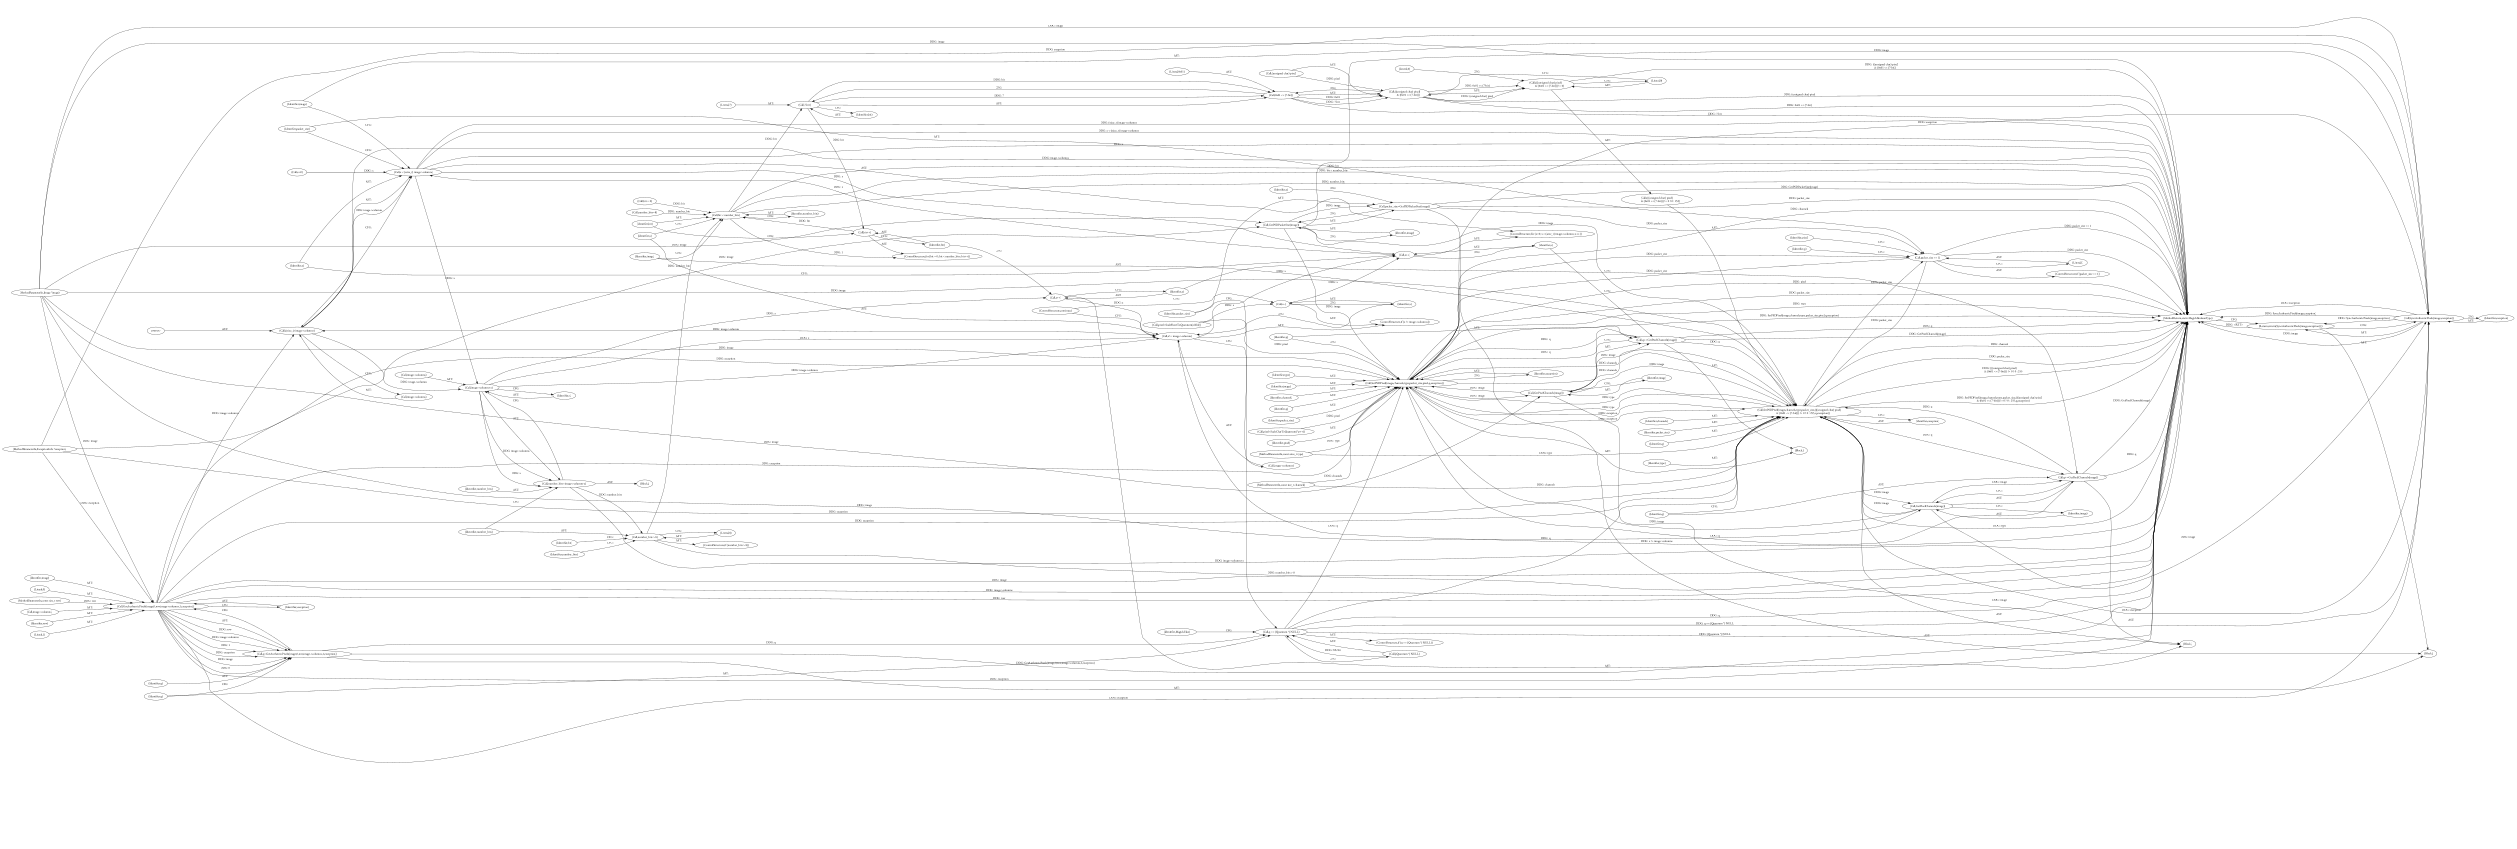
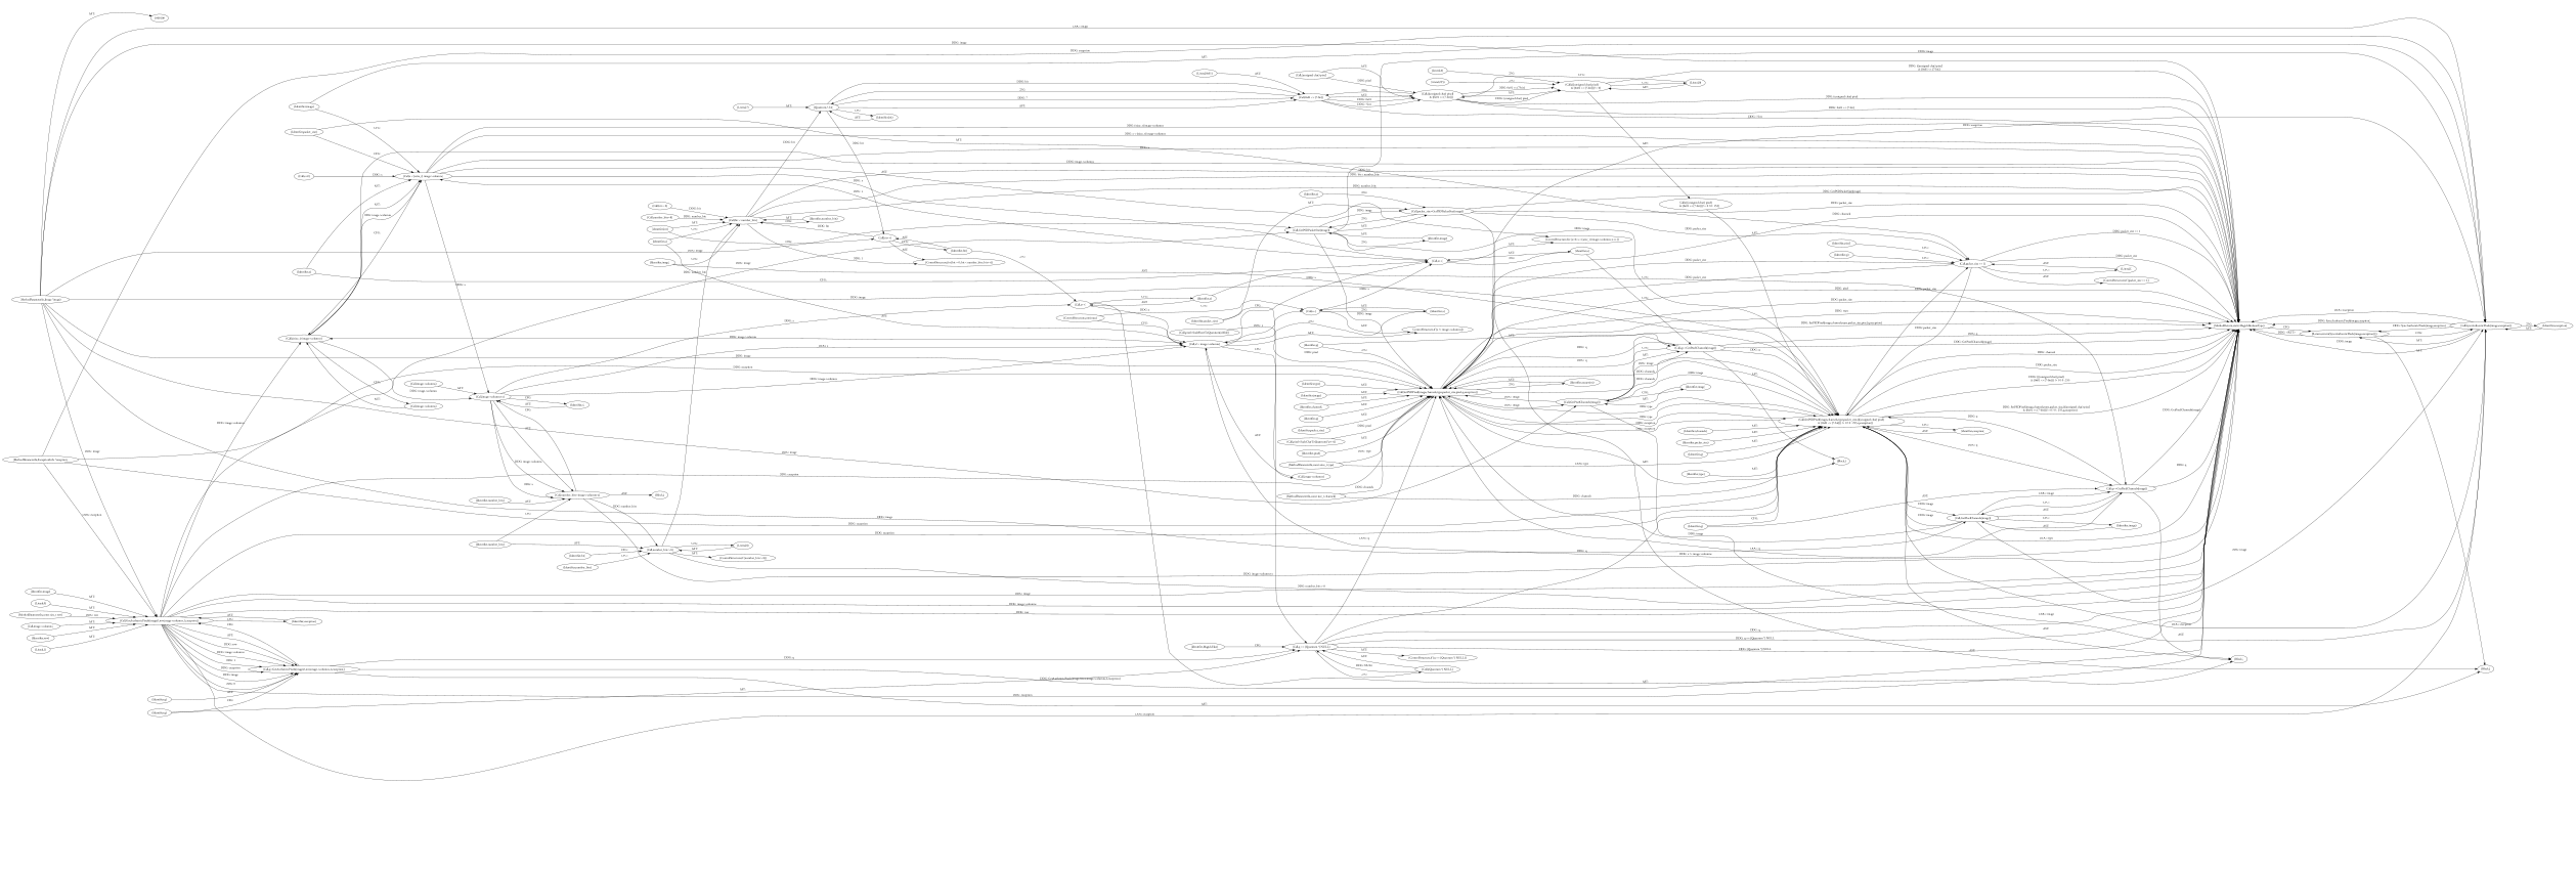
  digraph {
    fontname="EB Garamond"
    rankdir=LR
    node [fontname="EB Garamond"]
    edge [fontname="EB Garamond"]
    n1 [label="(MethodParameterIn,Image *image)"]
    n2 [label="(Call,GetAuthenticPixels(image,0,row,image->columns,1,exception))"]
    n3 [label="(Call,SetPSDPixel(image,channels,type,packet_size,pixel,q,exception))"]
    n4 [label="(Call,SetPSDPixel(image,channels,type,packet_size,(((unsigned char) pixel)\n            & (0x01 << (7-bit))) != 0 ? 0 : 255,q,exception))"]
    n5 [label="(Call,GetPixelChannels(image))"]
    n6 [label="(Call,SyncAuthenticPixels(image,exception))"]
    n7 [label="(Call,GetPixelChannels(image))"]
    n8 [label="(Call,GetPSDPacketSize(image))"]
    n9 [label="(MethodReturn,static MagickBooleanType)"]
+   1000100
    n11 [label="(Call,q=GetAuthenticPixels(image,0,row,image->columns,1,exception))"]
    n12 [label="(Call,(ssize_t) image->columns)"]
    n13 [label="(Identifier,exception)"]
    n14 [label="(Call,packet_size == 1)"]
    n15 [label="(Call,q+=GetPixelChannels(image))"]
    n16 [label="(Block,)"]
    n17 [label="(Identifier,exception)"]
    n18 [label="(Call,q+=GetPixelChannels(image))"]
    n19 [label="(Block,)"]
    n20 [label="(Identifier,exception)"]
    n21 [label="(Identifier,image)"]
    n22 [label="(Return,return(SyncAuthenticPixels(image,exception));)"]
    n23 [label="(Identifier,exception)"]
    n24 [label="(Identifier,image)"]
    n25 [label="(Call,packet_size=GetPSDPacketSize(image))"]
    n26 [label="(Identifier,image)"]
    n27 [label="(Call,q == (Quantum *) NULL)"]
    n28 [label="(Block,)"]
    n29 [label="(Call,x < (ssize_t) image->columns)"]
    n30 [label="(Call,image->columns-x)"]
    n31 [label="(Call,image->columns)"]
    n32 [label="(Call,(Quantum *) NULL)"]
    n33 [label="(ControlStructure,if (q == (Quantum *) NULL))"]
    n34 [label="(ControlStructure,if (packet_size == 1))"]
    n35 [label="(Literal,1)"]
    n36 [label="(Call,x++)"]
    n37 [label="(ControlStructure,for (x=0; x < (ssize_t) image->columns; x++))"]
    n38 [label="(Call,number_bits=image->columns-x)"]
    n39 [label="(Call,x++)"]
    n40 [label="(Call,x != image->columns)"]
    n41 [label="(Identifier,x)"]
    n42 [label="(Identifier,x)"]
    n43 [label="(Call,number_bits > 8)"]
    n44 [label="(Block,)"]
    n45 [label="(Identifier,x)"]
    n46 [label="(Call,x--)"]
    n47 [label="(Call,image->columns)"]
    n48 [label="(ControlStructure,if (x != image->columns))"]
    n49 [label="(Call,bit < number_bits)"]
    n50 [label="(ControlStructure,if (number_bits > 8))"]
    n51 [label="(Literal,8)"]
-   n52 [label="(Call,7-bit)"]
+   n52 [label="(Quantum,7-bit)"]
    n53 [label="(ControlStructure,for (bit = 0; bit < number_bits; bit++))"]
    n54 [label="(Identifier,number_bits)"]
    n55 [label="(Call,bit++)"]
    n56 [label="(Call,0x01 << (7-bit))"]
    n57 [label="(Identifier,bit)"]
    n58 [label="(Identifier,bit)"]
    n59 [label="(Call,((unsigned char) pixel)\n            & (0x01 << (7-bit)))"]
    n60 [label="(Call,(((unsigned char) pixel)\n            & (0x01 << (7-bit))) != 0)"]
    n61 [label="(Literal,0)"]
    n62 [label="(Call,(((unsigned char) pixel)\n            & (0x01 << (7-bit))) != 0 ? 0 : 255)"]
    n63 [label="(Identifier,x)"]
    n64 [label="(Identifier,x)"]
+   n65 [label="(Literal,255)"]
    n66 [label="(Identifier,q)"]
    n67 [label="(Identifier,channels)"]
    n68 [label="(Identifier,q)"]
    n69 [label="(Identifier,pixel)"]
    n70 [label="(Identifier,image)"]
    n71 [label="(Identifier,packet_size)"]
    n72 [label="(Call,pixel=ScaleCharToQuantum(*p++))"]
    n73 [label="(Identifier,image)"]
    n74 [label="(Call,bit = 0)"]
    n75 [label="(Identifier,number_bits)"]
    n76 [label="(Literal,0)"]
    n77 [label="(Identifier,q)"]
    n78 [label="(Identifier,bit)"]
    n79 [label="(Identifier,number_bits)"]
    n80 [label="(Identifier,pixel)"]
    n81 [label="(Identifier,channels)"]
    n82 [label="(Identifier,x)"]
    n83 [label="(Call,number_bits=8)"]
    n84 [label="(MethodParameterIn,const size_t row)"]
    n85 [label="(Call,pixel=ScaleShortToQuantum(nibble))"]
    n86 [label="(Identifier,packet_size)"]
    n87 [label="(Identifier,image)"]
    n88 [label="(Identifier,type)"]
    n89 [label="(Call,image->columns)"]
    n90 [label="(Literal,0)"]
    n91 [label="(Identifier,image)"]
    n92 [label="(Call,(unsigned char) pixel)"]
    n93 [label="(Identifier,number_bits)"]
    n94 [label="(Literal,0x01)"]
    n95 [label="(Identifier,packet_size)"]
    n96 [label="(Identifier,row)"]
    n97 [label="(Identifier,p)"]
    n98 [label="(MethodParameterIn,ExceptionInfo *exception)"]
    n99 [label="(Literal,7)"]
    n100 [label="(Identifier,q)"]
    n101 [label="(Identifier,bit)"]
    n102 [label="(Call,x=0)"]
    n103 [label="(Identifier,q)"]
    n104 [label="(Identifier,packet_size)"]
    n105 [label="(Call,image->columns)"]
    n106 [label="(Identifier,x)"]
    n107 [label="(Literal,1)"]
    n108 [label="(Identifier,q)"]
    n109 [label="(Identifier,MagickFalse)"]
    n110 [label="(Identifier,type)"]
    n111 [label="(ControlStructure,continue;)"]
    n112 [label="(MethodParameterIn,const ssize_t type)"]
    n113 [label="(MethodParameterIn,const size_t channels)"]
-   1000147
    n1 -> n2 [label="DDG: image"]
    n1 -> n3 [label="DDG: image"]
    n1 -> n4 [label="DDG: image"]
    n1 -> n5 [label="DDG: image"]
    n1 -> n6 [label="DDG: image"]
    n1 -> n7 [label="DDG: image"]
    n1 -> n8 [label="DDG: image"]
    n1 -> n9 [label="DDG: image"]
+   n1 -> 1000100 [label="AST: "]
    n2 -> n3 [label="DDG: exception"]
    n2 -> n4 [label="DDG: exception"]
    n2 -> n6 [label="DDG: exception"]
    n2 -> n8 [label="DDG: image"]
    n2 -> n9 [label="DDG: exception"]
    n2 -> n9 [label="DDG: image->columns"]
    n2 -> n9 [label="DDG: image"]
    n2 -> n9 [label="DDG: row"]
    n2 -> n11 [label="AST: "]
    n2 -> n11 [label="DDG: row"]
    n2 -> n11 [label="DDG: image->columns"]
    n2 -> n11 [label="DDG: 1"]
    n2 -> n11 [label="DDG: exception"]
    n2 -> n11 [label="DDG: image"]
    n2 -> n11 [label="DDG: 0"]
    n2 -> n12 [label="DDG: image->columns"]
    n2 -> n13 [label="CFG: "]
    n3 -> n4 [label="DDG: channels"]
    n3 -> n4 [label="DDG: type"]
    n3 -> n4 [label="DDG: exception"]
    n3 -> n6 [label="DDG: exception"]
    n3 -> n7 [label="DDG: image"]
    n3 -> n9 [label="DDG: type"]
    n3 -> n9 [label="DDG: packet_size"]
    n3 -> n9 [label="DDG: channels"]
    n3 -> n9 [label="DDG: pixel"]
    n3 -> n9 [label="DDG: SetPSDPixel(image,channels,type,packet_size,pixel,q,exception)"]
    n3 -> n14 [label="DDG: packet_size"]
    n3 -> n15 [label="DDG: q"]
    n3 -> n16 [label="AST: "]
    n3 -> n17 [label="CFG: "]
    n4 -> n3 [label="DDG: channels"]
    n4 -> n3 [label="DDG: type"]
    n4 -> n3 [label="DDG: exception"]
    n4 -> n5 [label="DDG: image"]
    n4 -> n6 [label="DDG: exception"]
    n4 -> n9 [label="DDG: type"]
    n4 -> n9 [label="DDG: channels"]
    n4 -> n9 [label="DDG: packet_size"]
    n4 -> n9 [label="DDG: (((unsigned char) pixel)\n            & (0x01 << (7-bit))) != 0 ? 0 : 255"]
    n4 -> n9 [label="DDG: SetPSDPixel(image,channels,type,packet_size,(((unsigned char) pixel)\n            & (0x01 << (7-bit))) != 0 ? 0 : 255,q,exception)"]
    n4 -> n14 [label="DDG: packet_size"]
    n4 -> n18 [label="DDG: q"]
    n4 -> n19 [label="AST: "]
    n4 -> n20 [label="CFG: "]
    n5 -> n3 [label="DDG: image"]
    n5 -> n4 [label="DDG: image"]
    n5 -> n6 [label="DDG: image"]
    n5 -> n18 [label="AST: "]
    n5 -> n18 [label="DDG: image"]
    n5 -> n21 [label="CFG: "]
    n6 -> n9 [label="DDG: image"]
    n6 -> n9 [label="DDG: exception"]
    n6 -> n9 [label="DDG: SyncAuthenticPixels(image,exception)"]
    n6 -> n22 [label="AST: "]
    n6 -> n22 [label="DDG: SyncAuthenticPixels(image,exception)"]
    n6 -> n23 [label="CFG: "]
    n7 -> n3 [label="DDG: image"]
    n7 -> n4 [label="DDG: image"]
    n7 -> n6 [label="DDG: image"]
    n7 -> n15 [label="AST: "]
    n7 -> n15 [label="DDG: image"]
    n7 -> n24 [label="CFG: "]
    n8 -> n3 [label="DDG: image"]
    n8 -> n4 [label="DDG: image"]
    n8 -> n6 [label="DDG: image"]
    n8 -> n25 [label="AST: "]
    n8 -> n25 [label="DDG: image"]
    n8 -> n26 [label="CFG: "]
    n9 -> n22 [label="CFG: "]
    n11 -> n2 [label="CFG: "]
    n11 -> n9 [label="DDG: GetAuthenticPixels(image,0,row,image->columns,1,exception)"]
    n11 -> n27 [label="DDG: q"]
    n11 -> n28 [label="AST: "]
    n12 -> n9 [label="DDG: image->columns"]
    n12 -> n29 [label="AST: "]
    n12 -> n29 [label="DDG: image->columns"]
    n12 -> n30 [label="DDG: image->columns"]
    n12 -> n31 [label="CFG: "]
    n13 -> n2 [label="AST: "]
    n14 -> n3 [label="DDG: packet_size"]
    n14 -> n4 [label="DDG: packet_size"]
    n14 -> n9 [label="DDG: packet_size == 1"]
    n14 -> n9 [label="DDG: packet_size"]
    n14 -> n34 [label="AST: "]
    n14 -> n35 [label="CFG: "]
    n15 -> n3 [label="DDG: q"]
    n15 -> n4 [label="DDG: q"]
    n15 -> n7 [label="CFG: "]
    n15 -> n9 [label="DDG: GetPixelChannels(image)"]
    n15 -> n9 [label="DDG: q"]
    n15 -> n16 [label="AST: "]
    n17 -> n3 [label="AST: "]
    n18 -> n3 [label="DDG: q"]
    n18 -> n4 [label="DDG: q"]
    n18 -> n5 [label="CFG: "]
    n18 -> n9 [label="DDG: q"]
    n18 -> n9 [label="DDG: GetPixelChannels(image)"]
    n18 -> n19 [label="AST: "]
    n20 -> n4 [label="AST: "]
    n21 -> n5 [label="AST: "]
    n22 -> n6 [label="CFG: "]
    n22 -> n9 [label="DDG: <RET>"]
    n22 -> n28 [label="AST: "]
    n23 -> n6 [label="AST: "]
    n24 -> n7 [label="AST: "]
    n25 -> n8 [label="CFG: "]
    n25 -> n9 [label="DDG: GetPSDPacketSize(image)"]
    n25 -> n9 [label="DDG: packet_size"]
    n25 -> n14 [label="DDG: packet_size"]
    n25 -> n28 [label="AST: "]
    n26 -> n8 [label="AST: "]
    n27 -> n3 [label="DDG: q"]
    n27 -> n4 [label="DDG: q"]
    n27 -> n9 [label="DDG: q"]
    n27 -> n9 [label="DDG: q == (Quantum *) NULL"]
    n27 -> n9 [label="DDG: (Quantum *) NULL"]
    n27 -> n32 [label="CFG: "]
    n27 -> n33 [label="AST: "]
    n29 -> n9 [label="DDG: x < (ssize_t) image->columns"]
    n29 -> n9 [label="DDG: x"]
    n29 -> n9 [label="DDG: (ssize_t) image->columns"]
    n29 -> n12 [label="CFG: "]
    n29 -> n30 [label="DDG: x"]
    n29 -> n36 [label="DDG: x"]
    n29 -> n37 [label="AST: "]
    n30 -> n38 [label="AST: "]
    n30 -> n38 [label="DDG: image->columns"]
    n30 -> n38 [label="DDG: x"]
    n30 -> n39 [label="DDG: x"]
    n30 -> n40 [label="DDG: x"]
    n30 -> n40 [label="DDG: image->columns"]
    n30 -> n41 [label="CFG: "]
    n31 -> n12 [label="AST: "]
    n32 -> n27 [label="AST: "]
    n32 -> n27 [label="DDG: NULL"]
    n35 -> n14 [label="AST: "]
    n36 -> n29 [label="DDG: x"]
    n36 -> n37 [label="AST: "]
    n36 -> n42 [label="CFG: "]
    n38 -> n9 [label="DDG: image->columns-x"]
    n38 -> n30 [label="CFG: "]
    n38 -> n43 [label="DDG: number_bits"]
    n38 -> n44 [label="AST: "]
    n39 -> n19 [label="AST: "]
    n39 -> n40 [label="DDG: x"]
    n39 -> n45 [label="CFG: "]
    n40 -> n9 [label="DDG: x != image->columns"]
    n40 -> n12 [label="DDG: image->columns"]
    n40 -> n36 [label="DDG: x"]
-   n85 -> n46 [label="DDG: x"]
+   n40 -> n46 [label="DDG: x"]
    n40 -> n47 [label="CFG: "]
    n40 -> n48 [label="AST: "]
    n41 -> n30 [label="AST: "]
    n42 -> n15 [label="CFG: "]
    n42 -> n36 [label="AST: "]
    n43 -> n9 [label="DDG: number_bits > 8"]
    n43 -> n49 [label="DDG: number_bits"]
    n43 -> n50 [label="AST: "]
    n43 -> n51 [label="CFG: "]
    n45 -> n18 [label="CFG: "]
    n45 -> n39 [label="AST: "]
    n46 -> n36 [label="DDG: x"]
    n46 -> n48 [label="AST: "]
    n46 -> n63 [label="CFG: "]
    n47 -> n40 [label="AST: "]
    n49 -> n9 [label="DDG: bit"]
    n49 -> n9 [label="DDG: bit < number_bits"]
    n49 -> n9 [label="DDG: number_bits"]
    n49 -> n52 [label="DDG: bit"]
    n49 -> n53 [label="DDG: 1"]
    n49 -> n54 [label="CFG: "]
    n51 -> n43 [label="AST: "]
    n52 -> n55 [label="DDG: bit"]
    n52 -> n56 [label="AST: "]
    n52 -> n56 [label="DDG: 7"]
    n52 -> n56 [label="DDG: bit"]
    n52 -> n57 [label="CFG: "]
    n54 -> n49 [label="AST: "]
    n55 -> n49 [label="DDG: bit"]
    n55 -> n53 [label="AST: "]
    n55 -> n58 [label="CFG: "]
    n56 -> n9 [label="DDG: 7-bit"]
    n56 -> n52 [label="CFG: "]
    n56 -> n59 [label="AST: "]
    n56 -> n59 [label="DDG: 0x01"]
    n56 -> n59 [label="DDG: 7-bit"]
    n57 -> n52 [label="AST: "]
    n58 -> n39 [label="CFG: "]
    n58 -> n55 [label="AST: "]
    n59 -> n9 [label="DDG: (unsigned char) pixel"]
    n59 -> n9 [label="DDG: 0x01 << (7-bit)"]
    n59 -> n56 [label="CFG: "]
    n59 -> n60 [label="AST: "]
    n59 -> n60 [label="DDG: (unsigned char) pixel"]
    n59 -> n60 [label="DDG: 0x01 << (7-bit)"]
    n60 -> n9 [label="DDG: ((unsigned char) pixel)\n            & (0x01 << (7-bit))"]
    n60 -> n61 [label="CFG: "]
    n60 -> n62 [label="AST: "]
    n61 -> n59 [label="CFG: "]
    n61 -> n60 [label="AST: "]
    n62 -> n4 [label="AST: "]
    n63 -> n40 [label="CFG: "]
    n63 -> n46 [label="AST: "]
    n64 -> n29 [label="AST: "]
    n64 -> n36 [label="CFG: "]
+   n65 -> n60 [label="CFG: "]
    n66 -> n3 [label="CFG: "]
    n66 -> n15 [label="AST: "]
    n67 -> n3 [label="AST: "]
    n68 -> n3 [label="AST: "]
    n69 -> n14 [label="CFG: "]
    n70 -> n4 [label="AST: "]
    n70 -> n49 [label="CFG: "]
    n71 -> n3 [label="AST: "]
    n72 -> n3 [label="DDG: pixel"]
    n73 -> n2 [label="AST: "]
    n74 -> n49 [label="DDG: bit"]
    n75 -> n38 [label="AST: "]
    n76 -> n2 [label="AST: "]
    n77 -> n11 [label="CFG: "]
    n77 -> n27 [label="AST: "]
    n78 -> n49 [label="AST: "]
    n78 -> n55 [label="CFG: "]
    n79 -> n43 [label="CFG: "]
    n80 -> n3 [label="AST: "]
    n81 -> n4 [label="AST: "]
    n82 -> n40 [label="AST: "]
    n82 -> n49 [label="CFG: "]
    n83 -> n49 [label="DDG: number_bits"]
    n84 -> n2 [label="DDG: row"]
    n85 -> n3 [label="DDG: pixel"]
    n86 -> n14 [label="AST: "]
    n86 -> n29 [label="CFG: "]
    n87 -> n6 [label="AST: "]
    n87 -> n29 [label="CFG: "]
    n88 -> n3 [label="AST: "]
    n89 -> n2 [label="AST: "]
    n90 -> n60 [label="CFG: "]
    n91 -> n3 [label="AST: "]
    n92 -> n59 [label="AST: "]
    n92 -> n59 [label="DDG: pixel"]
    n93 -> n38 [label="CFG: "]
    n93 -> n43 [label="AST: "]
    n94 -> n56 [label="AST: "]
    n95 -> n25 [label="AST: "]
    n95 -> n27 [label="CFG: "]
    n96 -> n2 [label="AST: "]
    n97 -> n14 [label="CFG: "]
    n98 -> n2 [label="DDG: exception"]
    n98 -> n3 [label="DDG: exception"]
    n98 -> n4 [label="DDG: exception"]
    n98 -> n6 [label="DDG: exception"]
    n99 -> n52 [label="AST: "]
    n100 -> n4 [label="CFG: "]
    n100 -> n18 [label="AST: "]
    n101 -> n43 [label="CFG: "]
    n102 -> n29 [label="DDG: x"]
    n103 -> n11 [label="AST: "]
    n104 -> n4 [label="AST: "]
    n105 -> n30 [label="AST: "]
    n106 -> n25 [label="CFG: "]
    n107 -> n2 [label="AST: "]
    n108 -> n4 [label="AST: "]
    n109 -> n27 [label="CFG: "]
    n110 -> n4 [label="AST: "]
    n111 -> n40 [label="CFG: "]
    n111 -> n46 [label="CFG: "]
    n112 -> n3 [label="DDG: type"]
    n112 -> n4 [label="DDG: type"]
    n113 -> n3 [label="DDG: channels"]
    n113 -> n4 [label="DDG: channels"]
-   1000147 -> n12 [label="AST: "]
  }
